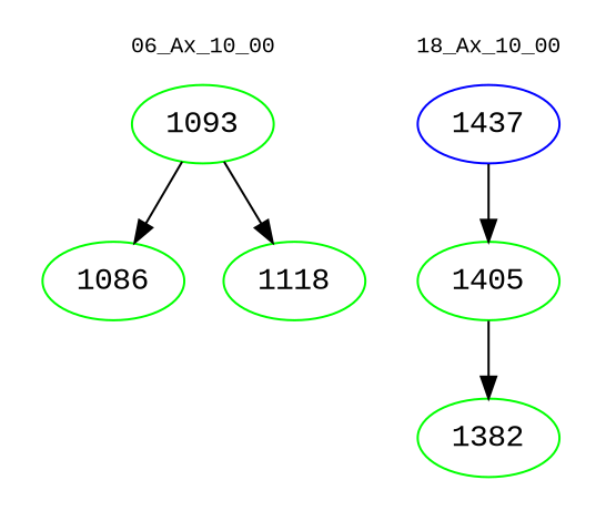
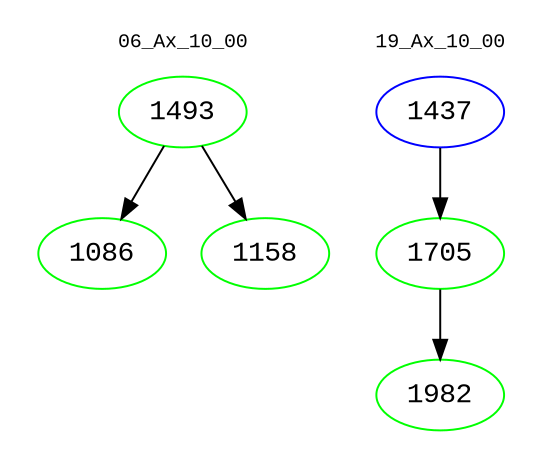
  digraph {
    fontname="Liberation Mono"
    node [color=green fontname="Liberation Mono"]
    edge [color=black fontname="Liberation Mono"]
-   n1 [label=1093]
+   n1 [label=1493]
    n2 [label=1086]
-   n3 [label=1118]
-   n4 [label=1405]
-   n5 [label=1382]
+   n3 [label=1158]
+   n4 [label=1705]
+   n5 [label=1982]
    n6 [color=blue label=1437]
    subgraph cluster_1 {
      color=white
      fontsize=10
      label="06_Ax_10_00"
      n1
      n2
      n3
    }
    subgraph cluster_2 {
      color=white
      fontsize=10
-     label="18_Ax_10_00"
+     label="19_Ax_10_00"
      n4
      n5
      n6
    }
    n1 -> n2
    n1 -> n3
    n4 -> n5
    n6 -> n4
  }
